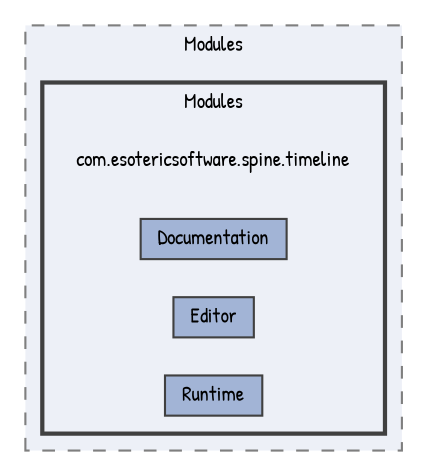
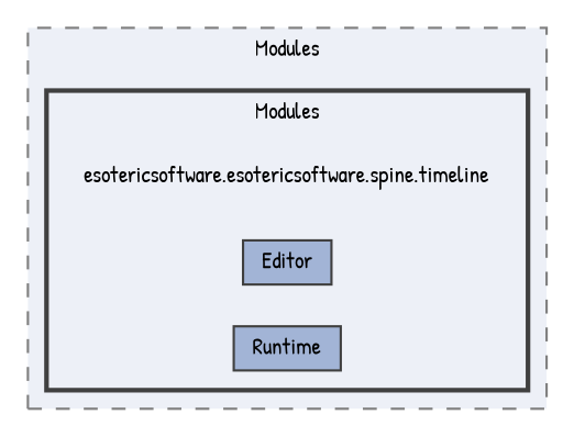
  digraph {
    compound=true
    rankdir=LR
    fontname="Patrick Hand"
    node [fontname="Patrick Hand" fontsize=10 shape=box color=grey25 fillcolor="#a2b4d6" style=filled]
-   n1 [height=0.2 label="com.esotericsoftware.spine.timeline" shape=plaintext width=0.4 color="" fillcolor="" style=""]
-   n2 [height=0.2 label=Documentation width=0.4]
+   n1 [height=0.2 label="esotericsoftware.esotericsoftware.spine.timeline" shape=plaintext width=0.4 color="" fillcolor="" style=""]
    n3 [height=0.2 label=Editor width=0.4]
    n4 [height=0.2 label=Runtime width=0.4]
    subgraph cluster_1 {
      bgcolor="#edf0f7"
      fontsize=10
      label=Modules
      pencolor=grey50
      style="filled,dashed"
      subgraph cluster_2 {
        bgcolor="#edf0f7"
        fontsize=10
        pencolor=grey25
        style="filled,bold"
        n1
-       n2
        n3
        n4
      }
    }
  }
